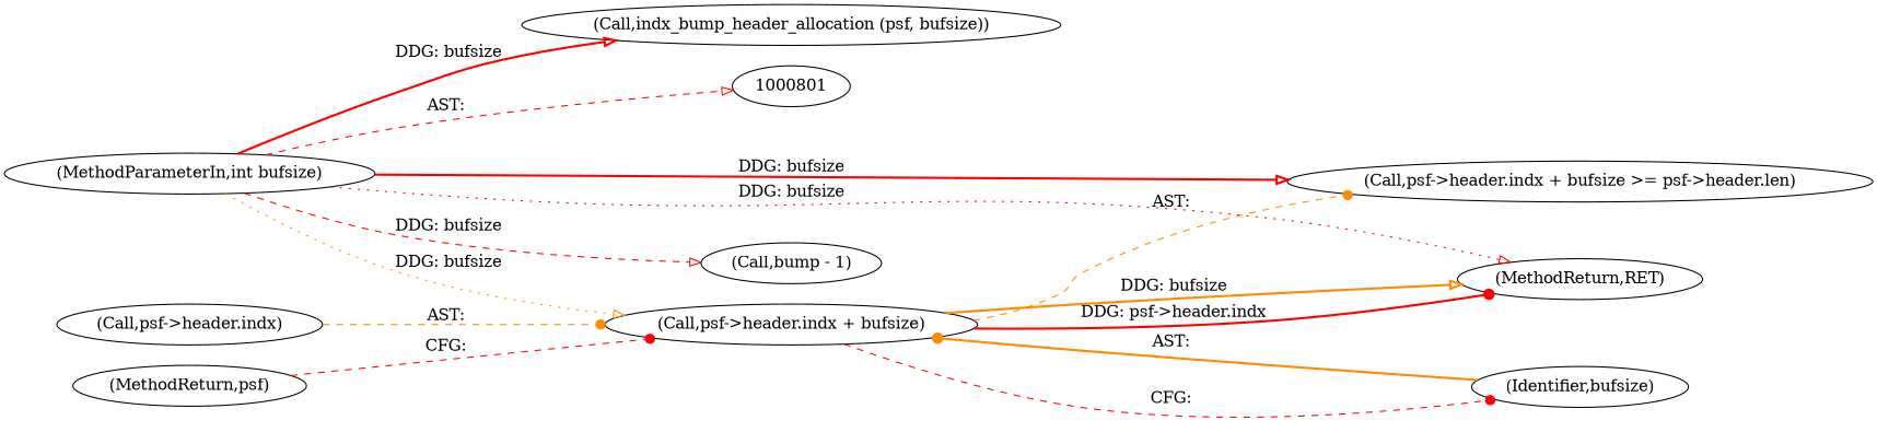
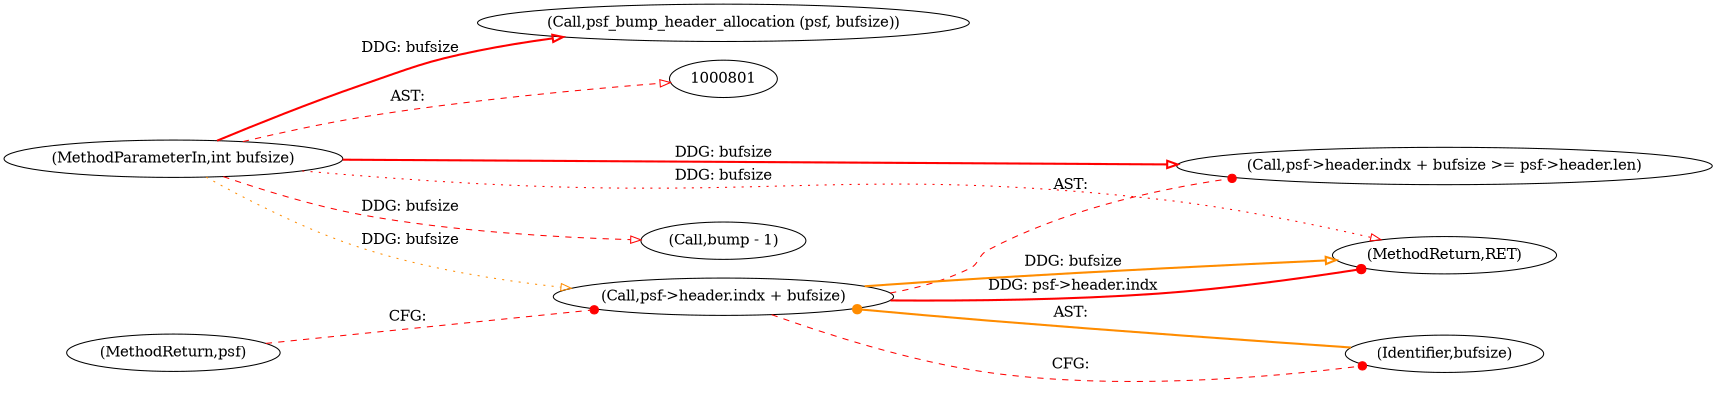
  digraph {
    rankdir=LR
    edge [arrowhead=onormal color=red style=dashed]
    n1 [label="(Call,psf->header.indx + bufsize)"]
    n2 [label="(Call,psf->header.indx + bufsize >= psf->header.len)"]
    n3 [label="(MethodReturn,RET)"]
    n4 [label="(Identifier,bufsize)"]
    n5 [label="(MethodParameterIn,int bufsize)"]
    n6 [label="(Call,bump - 1)"]
-   n7 [label="(Call,indx_bump_header_allocation (psf, bufsize))"]
+   n7 [label="(Call,psf_bump_header_allocation (psf, bufsize))"]
    n8 [label=1000801]
-   n9 [label="(Call,psf->header.indx)"]
    n10 [label="(MethodReturn,psf)"]
-   n1 -> n2 [arrowhead=dot color=darkorange label="AST: "]
+   n1 -> n2 [arrowhead=dot label="AST: "]
    n1 -> n3 [arrowhead=dot label="DDG: psf->header.indx" style=bold]
    n1 -> n3 [color=darkorange label="DDG: bufsize" style=bold]
    n1 -> n4 [arrowhead=dot label="CFG: "]
    n4 -> n1 [arrowhead=dot color=darkorange label="AST: " style=bold]
    n5 -> n1 [color=darkorange label="DDG: bufsize" style=dotted]
    n5 -> n2 [label="DDG: bufsize" style=bold]
    n5 -> n3 [label="DDG: bufsize" style=dotted]
    n5 -> n6 [label="DDG: bufsize"]
    n5 -> n7 [label="DDG: bufsize" style=bold]
    n5 -> n8 [label="AST: "]
-   n9 -> n1 [arrowhead=dot color=darkorange label="AST: "]
    n10 -> n1 [arrowhead=dot label="CFG: "]
  }
